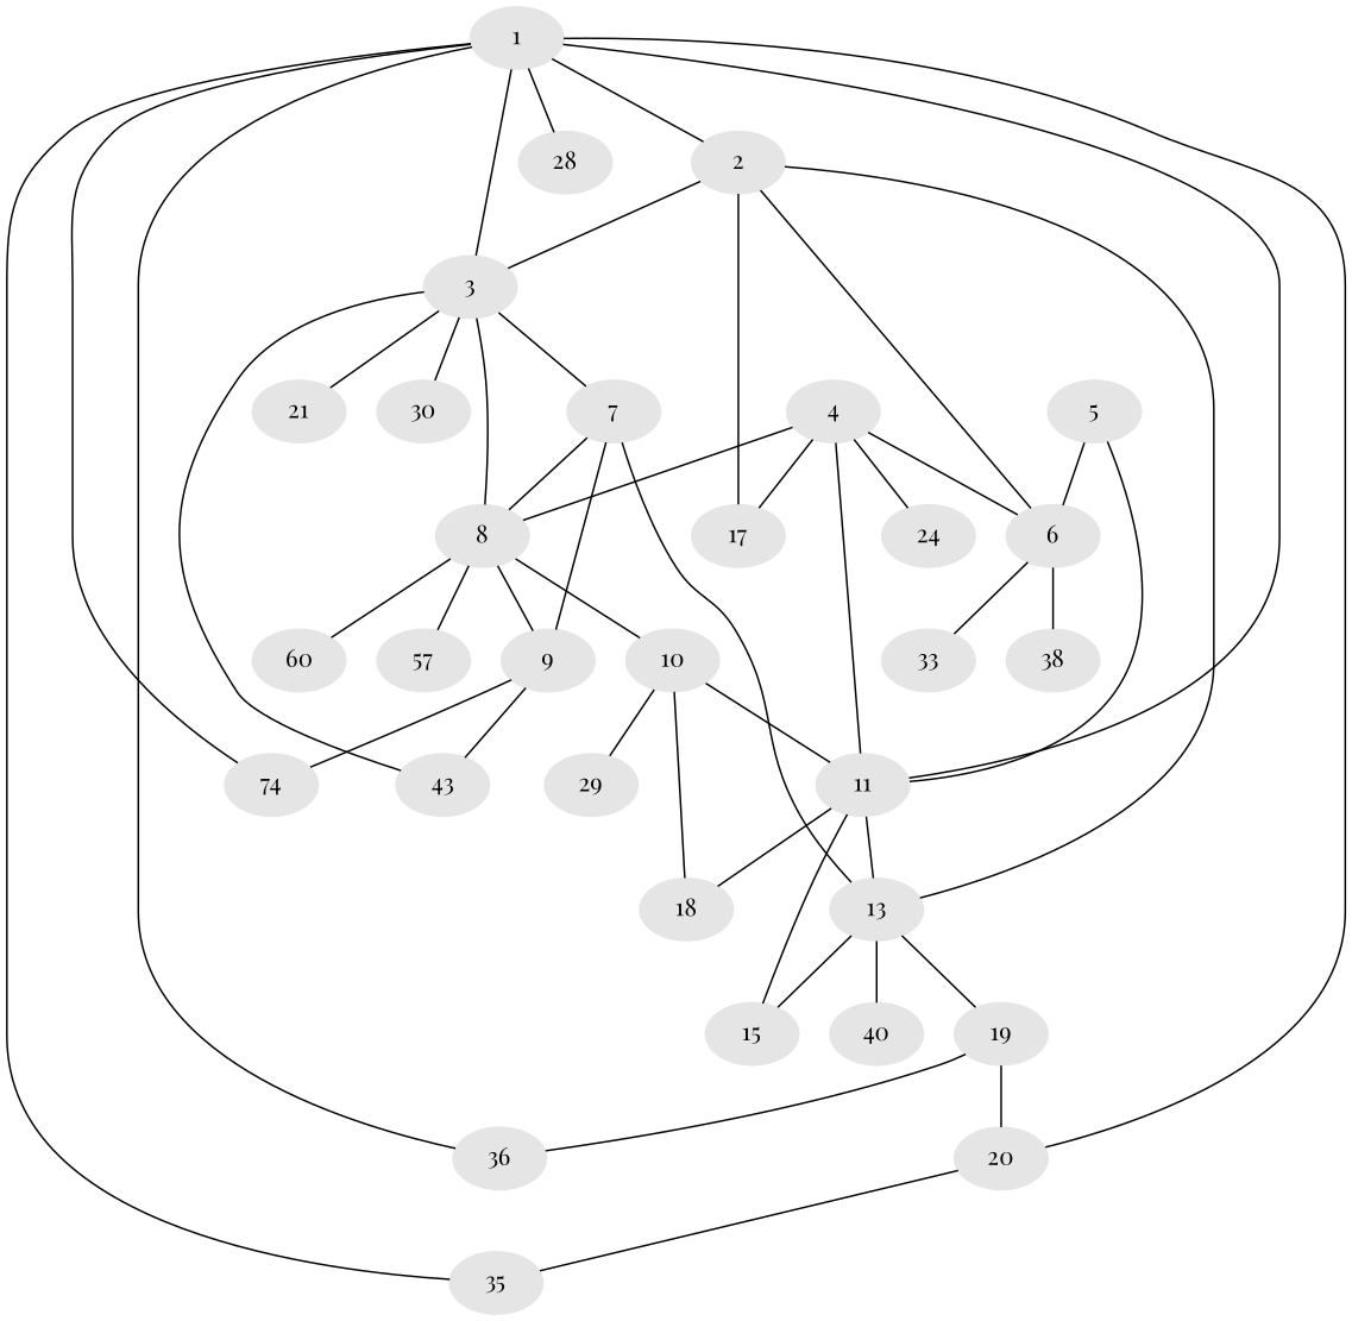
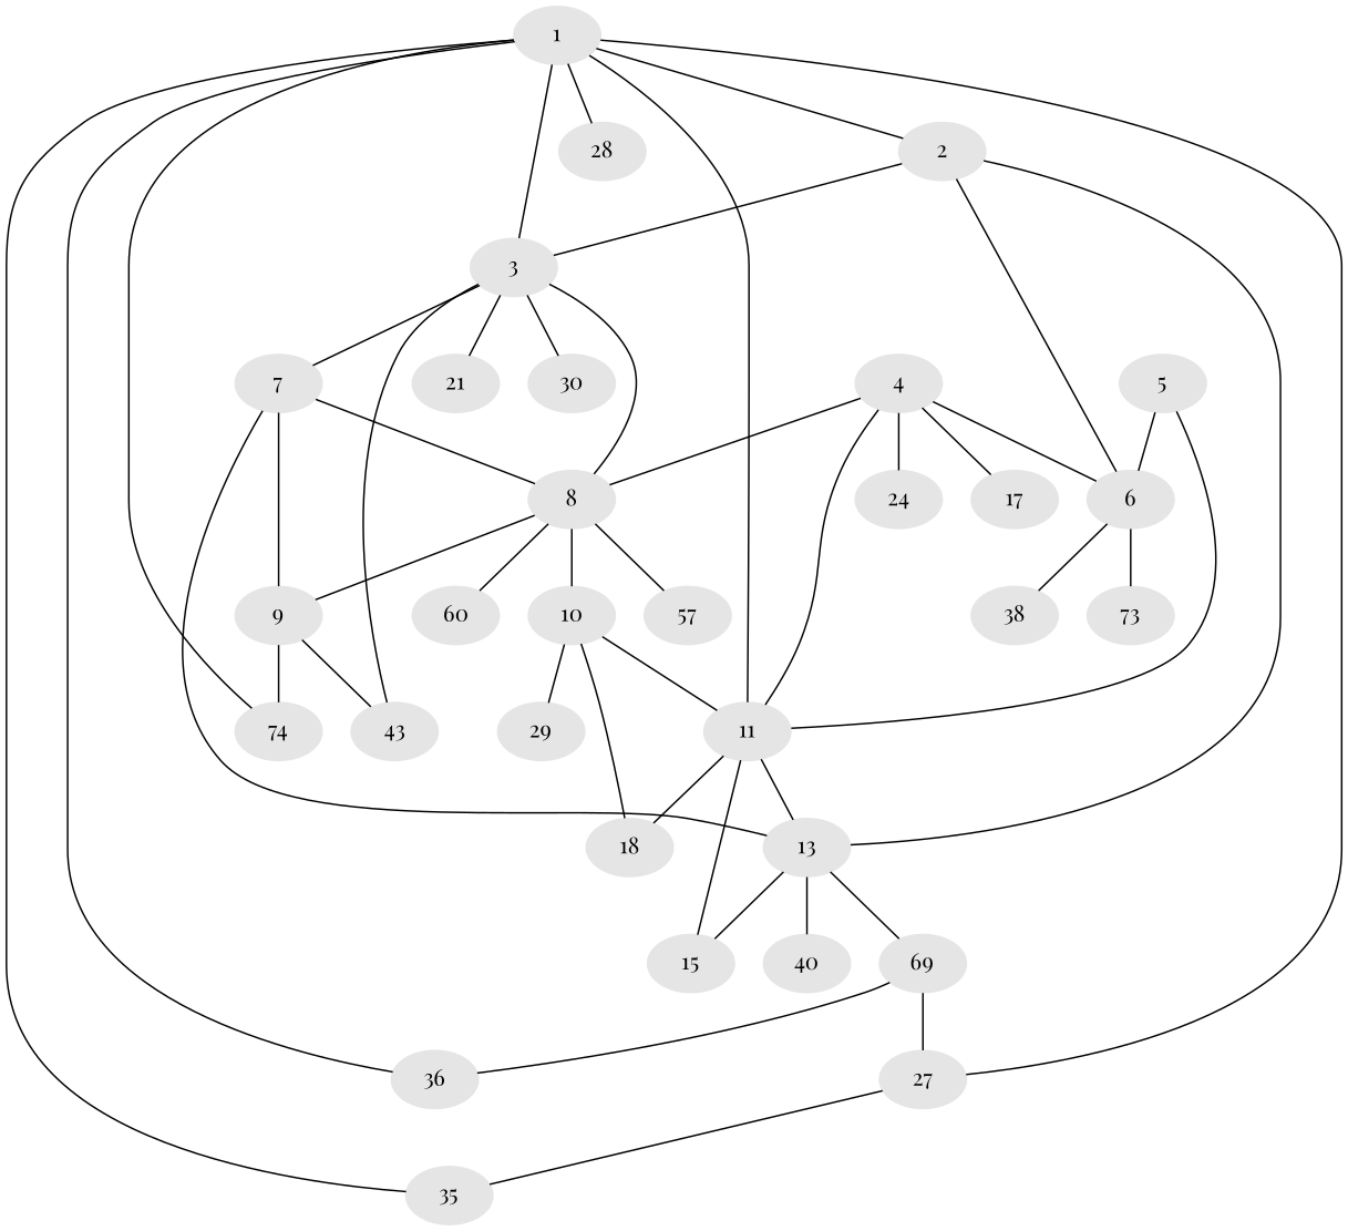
  graph {
    fontname="Playfair Display"
    node [color=gray90 fontname="Playfair Display" style=filled]
    edge [fontname="Playfair Display"]
    2 [super="+47+45+53+26+16"]
    3
    6 [super="+20+39"]
    13 [super="+49+62+23"]
    17 [super="+55"]
    1
    11 [super="+32+14+34"]
-   27 [label=20]
+   27
    28
    35 [super="+52"]
    36
    n12 [label=74 super="+59+51"]
    7 [super="+46"]
    8
    21 [super="+54+48"]
    30
    43
    18
    15 [super="+37+41"]
-   33
+   33 [label=73]
    38
-   19
+   19 [label=69]
    40
    9 [super="+25"]
    10 [super="+12"]
    57
    60
    5 [super="+42"]
    4
    24 [super="+50"]
    29
    2 -- 3
    2 -- 6
    2 -- 13
-   2 -- 17
    3 -- 7
    3 -- 8
    3 -- 21
    3 -- 30
    3 -- 43
    6 -- 33
    6 -- 38
    13 -- 15
    13 -- 19
    13 -- 40
    1 -- 2
    1 -- 3
    1 -- 11
    1 -- 27
    1 -- 28
    1 -- 35
    1 -- 36
    1 -- n12
    11 -- 13
    11 -- 18
    11 -- 15
    27 -- 35
    7 -- 13
    7 -- 8
    7 -- 9
    8 -- 9
    8 -- 10
    8 -- 57
    8 -- 60
    19 -- 27
    19 -- 36
    9 -- n12
    9 -- 43
    10 -- 11 [weight=2]
    10 -- 18
    10 -- 29
    5 -- 6
    5 -- 11
    4 -- 6
    4 -- 17
    4 -- 11
    4 -- 8
    4 -- 24
  }
